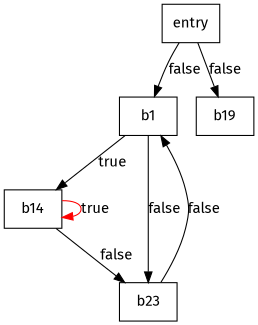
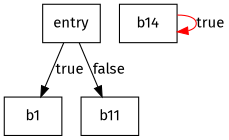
  digraph {
    fontname="Fira Sans"
    node [fontname="Fira Sans" shape=box]
    edge [fontname="Fira Sans"]
    n1 [label=b1]
    entry
-   b11 [label=b19]
+   b11
    b14
-   b23
-   n1 -> b14 [label=true]
-   n1 -> b23 [label=false]
-   entry -> n1 [label=false]
+   entry -> n1 [label=true]
    entry -> b11 [label=false]
    b14 -> b14 [color=red label=true]
-   b14 -> b23 [label=false]
-   b23 -> n1 [label=false]
  }
